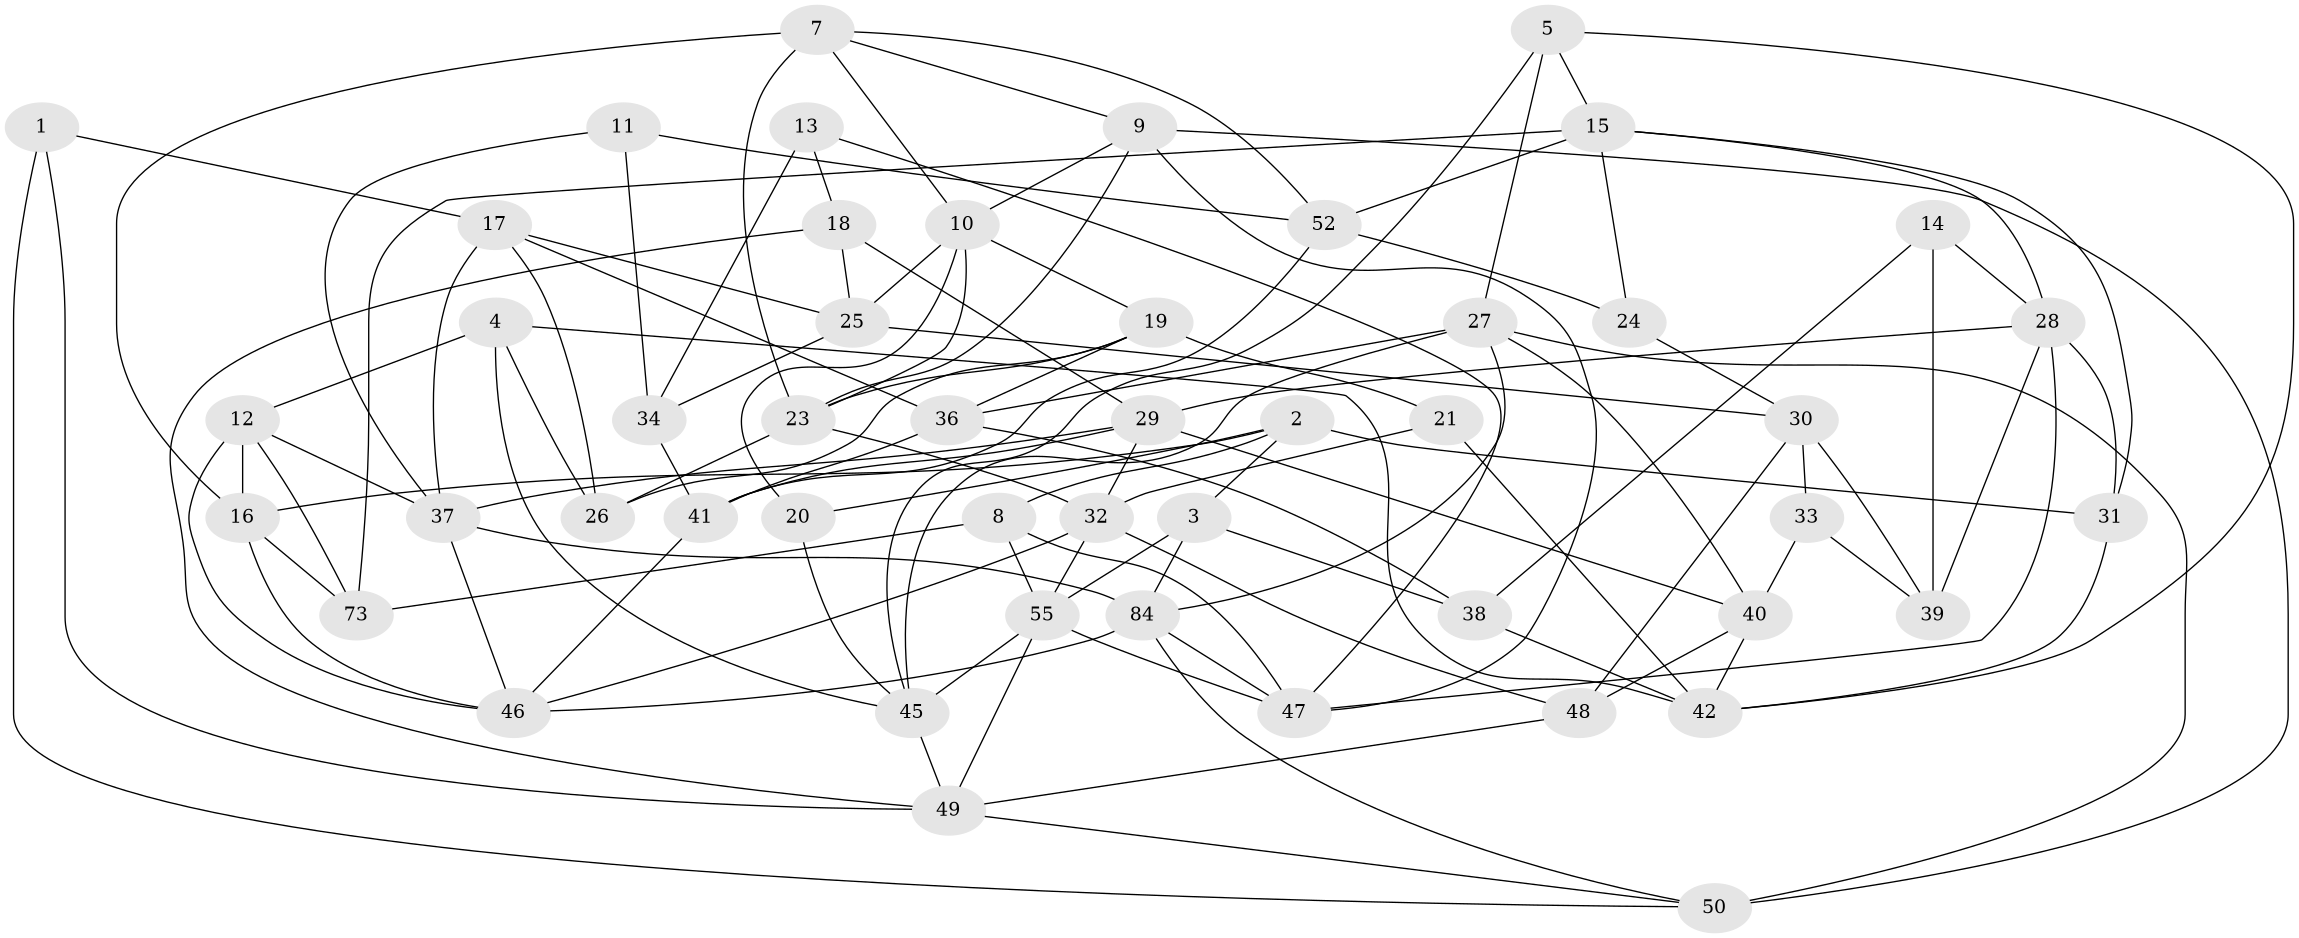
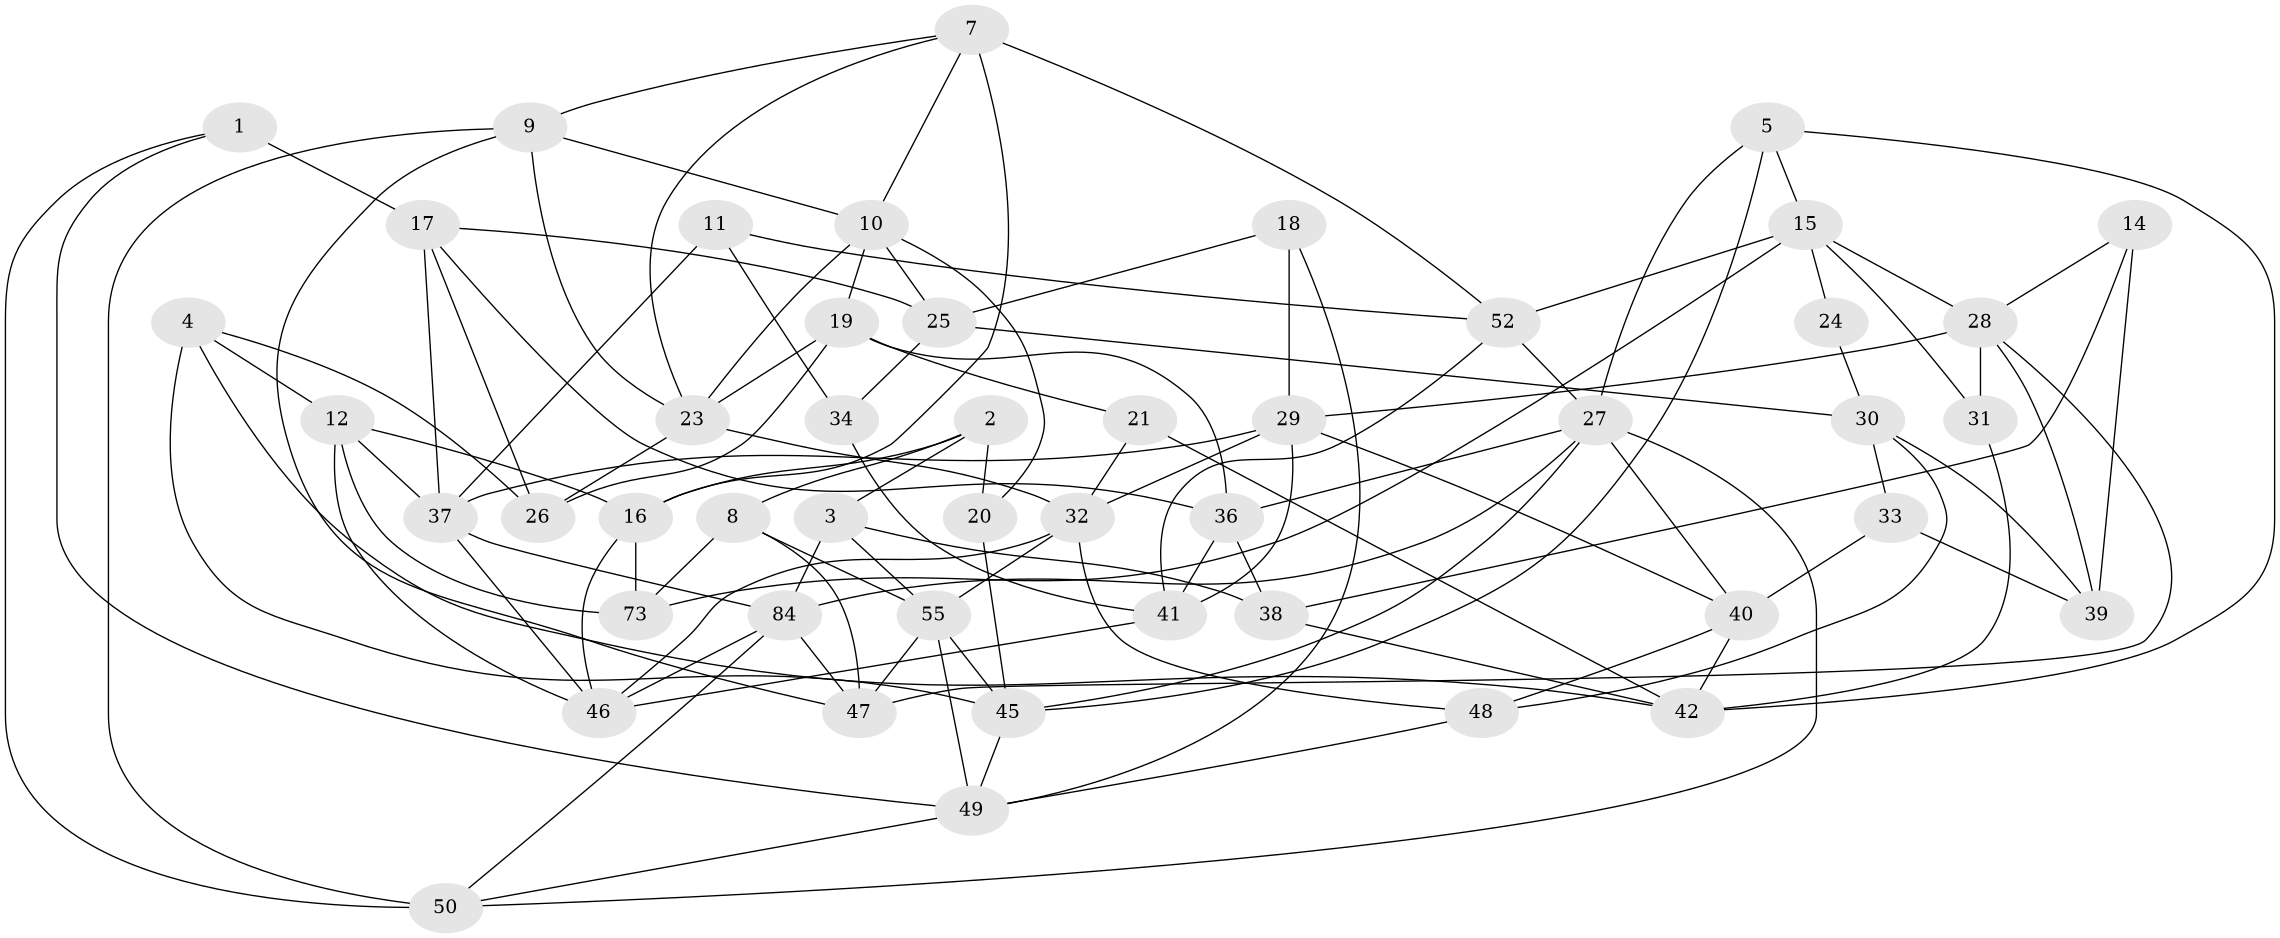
  graph {
    node [color=gray90 style=filled]
    edge [weight=1.0]
    1
    17
    49
    50
    26
    25
    37
    36
    2
    3
    8
    16
    20
    31
    n15 [label=55]
    38
    n17 [label=84]
    n18 [label=73]
    47
    46
    45
    42
    4
    12
    5
    15
    27
    24
    n29 [label=52]
    28
    40
    30
    7
    9
    10
    23
    19
    41
    32
    21
    34
    11
-   13
    18
    29
    14
    39
    48
    33
    1 -- 17 [weight=2.0]
    1 -- 49
    1 -- 50
    17 -- 26
    17 -- 25
    17 -- 37
    17 -- 36
    49 -- 50
    25 -- 30 [weight=2.0]
    25 -- 34
    37 -- n17
    37 -- 46
    36 -- 38
    36 -- 41 [weight=2.0]
    2 -- 3
    2 -- 8
    2 -- 16
    2 -- 20 [weight=2.0]
-   2 -- 31
    3 -- n15
    3 -- 38
    3 -- n17
    8 -- n15
    8 -- n18
    8 -- 47
    16 -- n18
    16 -- 46
    20 -- 45
    31 -- 42
    n15 -- 49
    n15 -- 47
    n15 -- 45
    38 -- 42
    n17 -- 50
    n17 -- 47
    n17 -- 46
    45 -- 49
    4 -- 26
    4 -- 45
    4 -- 42
    4 -- 12
    12 -- 37
    12 -- 16
    12 -- n18
    12 -- 46
    5 -- 45
    5 -- 42
    5 -- 15
    5 -- 27
    15 -- 31
    15 -- n18
    15 -- 24
    15 -- n29
    15 -- 28
    27 -- 50
    27 -- 36
    27 -- n17
    27 -- 45
    27 -- 40
    24 -- 30
-   n29 -- 24 [weight=2.0]
+   n29 -- 27 [weight=2.0]
    n29 -- 41
    28 -- 31
    28 -- 47
    28 -- 29
    28 -- 39
    40 -- 42
    40 -- 48
    30 -- 39
    30 -- 48
    30 -- 33
    7 -- 16 [weight=2.0]
    7 -- n29
    7 -- 9
    7 -- 10
    7 -- 23
    9 -- 50 [weight=2.0]
    9 -- 47
    9 -- 10
    9 -- 23
    10 -- 25
    10 -- 20
    10 -- 23
    10 -- 19
    23 -- 26
    23 -- 32
    19 -- 26
    19 -- 36
    19 -- 23
    19 -- 21 [weight=2.0]
    41 -- 46
    32 -- n15
    32 -- 46
    32 -- 48
    21 -- 42
    21 -- 32
    34 -- 41
    11 -- 37
    11 -- n29
    11 -- 34 [weight=2.0]
-   13 -- 47
-   13 -- 34 [weight=2.0]
-   13 -- 18
    18 -- 49
    18 -- 25
    18 -- 29
    29 -- 37
    29 -- 40
    29 -- 41
    29 -- 32
    14 -- 38
    14 -- 28
    14 -- 39 [weight=2.0]
    48 -- 49
    33 -- 40 [weight=2.0]
    33 -- 39
  }
